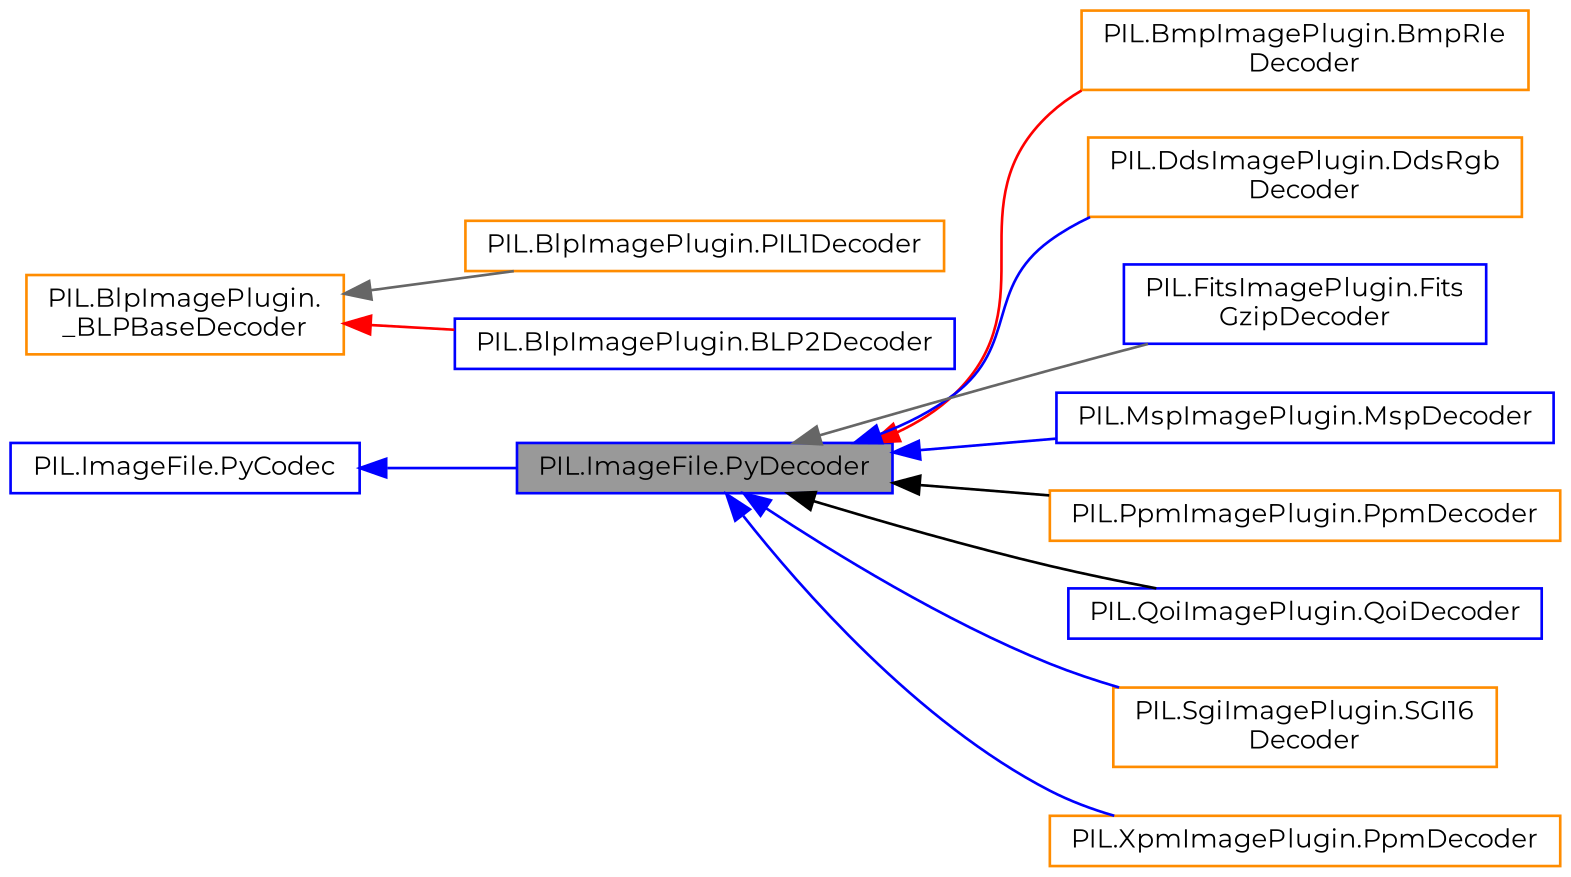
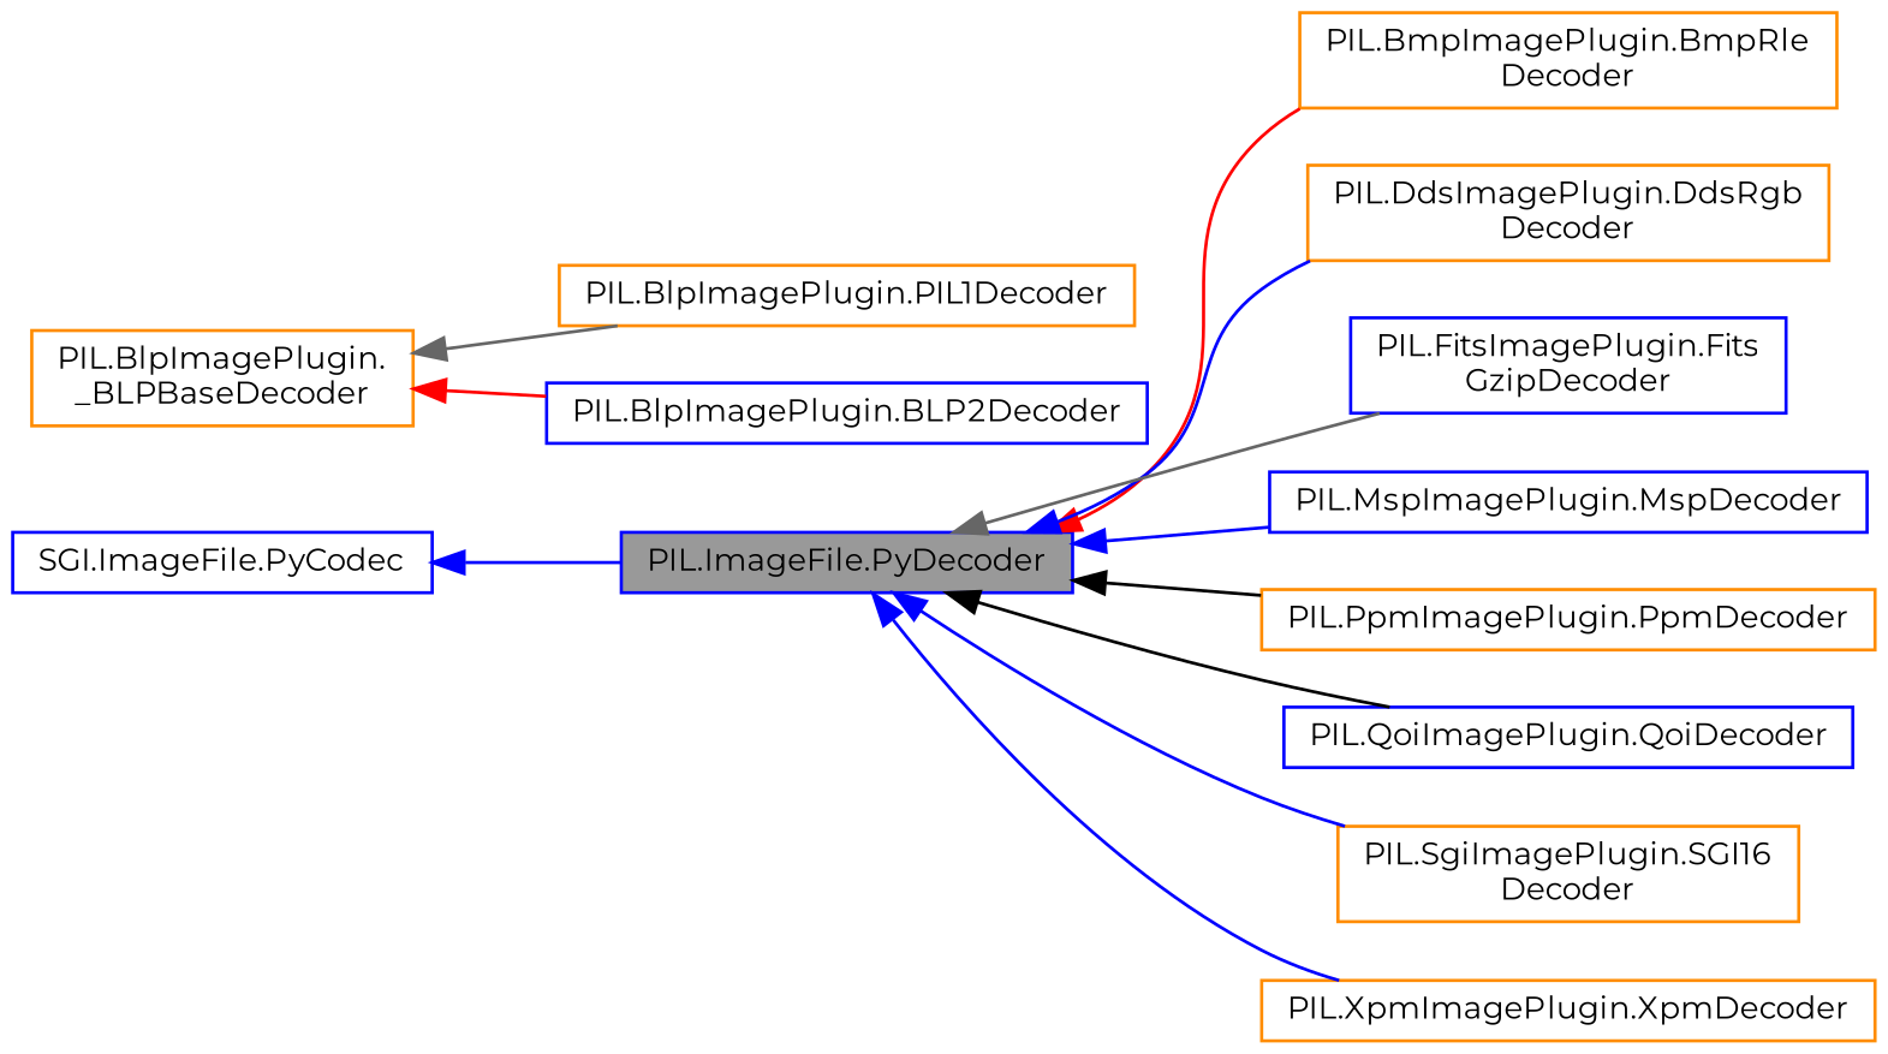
  digraph {
    fontname=Montserrat
    rankdir=LR
    node [color=darkorange fillcolor=white fontname=Montserrat fontsize=10 shape=box style=filled]
    edge [color=blue dir=back fontname=Montserrat fontsize=10 labelfontname=Helvetica labelfontsize=10 style=solid]
    n1 [color=blue fillcolor=grey60 fontcolor=black height=0.2 label="PIL.ImageFile.PyDecoder" width=0.4]
    n2 [height=0.2 label="PIL.BmpImagePlugin.BmpRle\lDecoder" width=0.4]
    n3 [height=0.2 label="PIL.DdsImagePlugin.DdsRgb\lDecoder" width=0.4]
    n4 [color=blue height=0.2 label="PIL.FitsImagePlugin.Fits\lGzipDecoder" width=0.4]
    n5 [color=blue height=0.2 label="PIL.MspImagePlugin.MspDecoder" width=0.4]
    n6 [height=0.2 label="PIL.PpmImagePlugin.PpmDecoder" width=0.4]
    n7 [color=blue height=0.2 label="PIL.QoiImagePlugin.QoiDecoder" width=0.4]
    n8 [height=0.2 label="PIL.SgiImagePlugin.SGI16\lDecoder" width=0.4]
-   n9 [height=0.2 label="PIL.XpmImagePlugin.PpmDecoder" width=0.4]
+   n9 [height=0.2 label="PIL.XpmImagePlugin.XpmDecoder" width=0.4]
    n10 [height=0.2 label="PIL.BlpImagePlugin.\l_BLPBaseDecoder" width=0.4]
    n11 [height=0.2 label="PIL.BlpImagePlugin.PIL1Decoder" width=0.4]
    n12 [color=blue height=0.2 label="PIL.BlpImagePlugin.BLP2Decoder" width=0.4]
-   n13 [color=blue height=0.2 label="PIL.ImageFile.PyCodec" width=0.4]
+   n13 [color=blue height=0.2 label="SGI.ImageFile.PyCodec" width=0.4]
    n1 -> n2 [color=red]
    n1 -> n3
    n1 -> n4 [color=gray40]
    n1 -> n5
    n1 -> n6 [color=black]
    n1 -> n7 [color=black]
    n1 -> n8
    n1 -> n9
    n10 -> n11 [color=gray40]
    n10 -> n12 [color=red]
    n13 -> n1
  }
